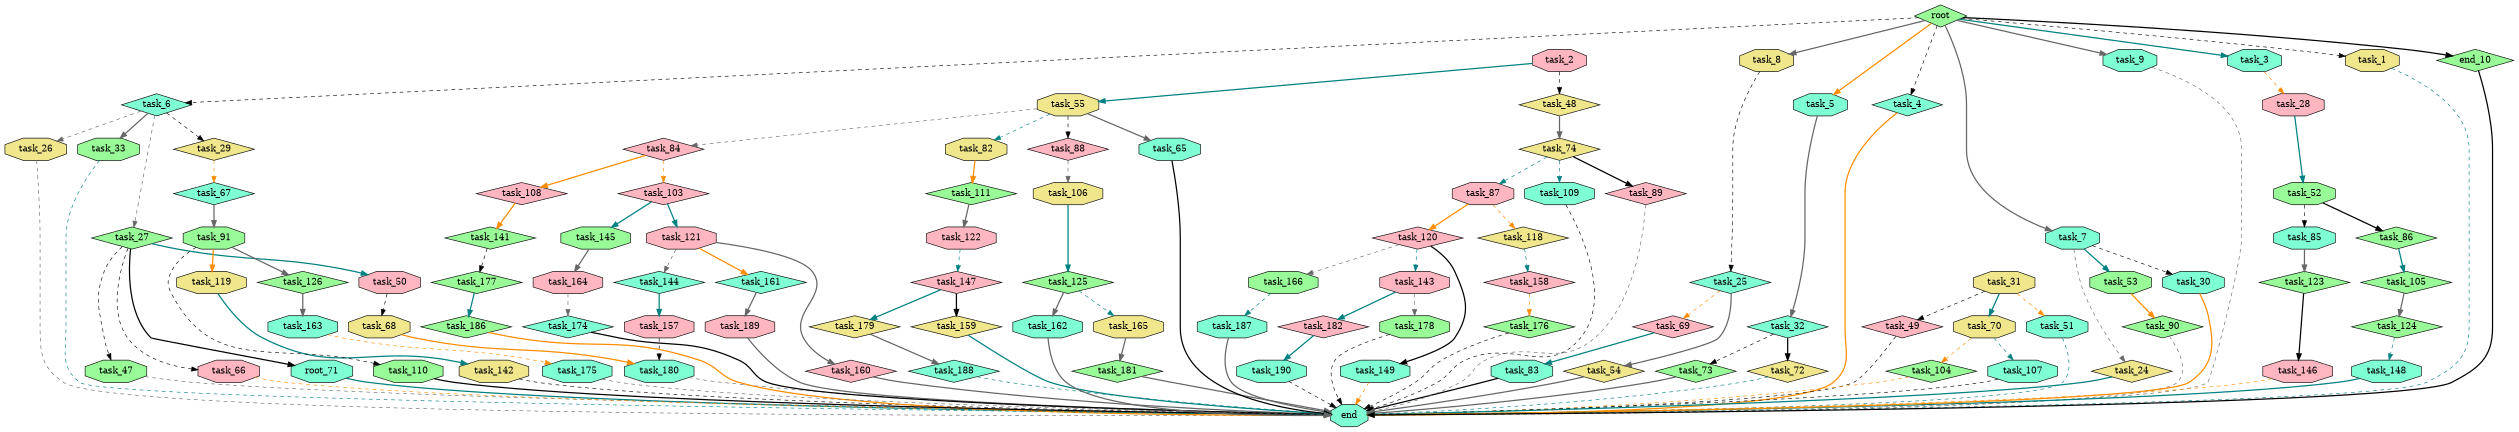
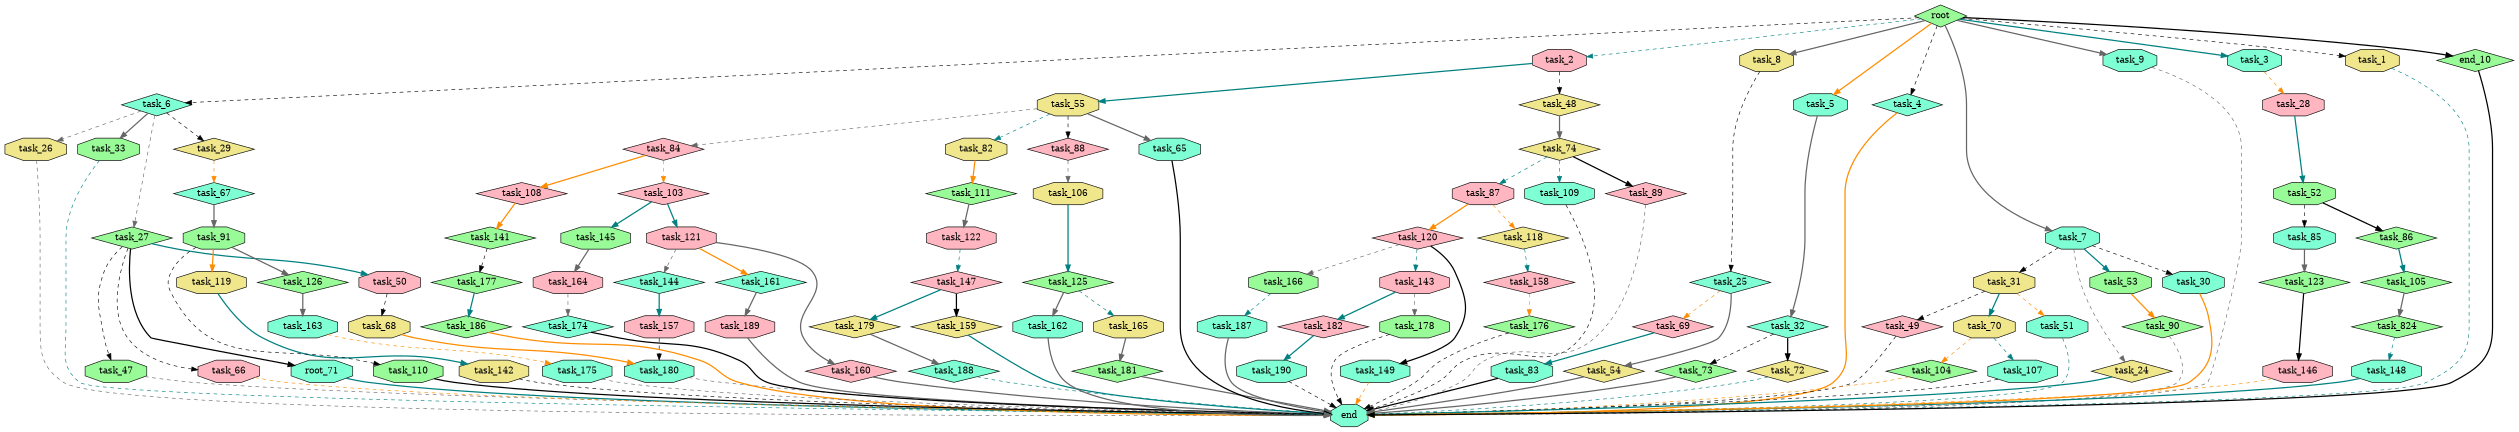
  digraph {
    fontname="DejaVu Serif"
    node [fillcolor=aquamarine fontname="DejaVu Serif" shape=octagon style=filled]
    edge [color=gray40 fontname="DejaVu Serif" style=bold]
    task_180
    end
    task_27 [fillcolor=palegreen shape=diamond]
    task_50 [fillcolor=lightpink]
    n5 [label=root_71]
    task_47 [fillcolor=palegreen]
    task_66 [fillcolor=lightpink]
    task_68 [fillcolor=khaki]
    task_149
    task_119 [fillcolor=khaki]
    task_142 [fillcolor=khaki]
    task_181 [fillcolor=palegreen shape=diamond]
    task_83
    task_187
    task_32 [shape=diamond]
    task_5
    task_73 [fillcolor=palegreen shape=diamond]
    task_72 [fillcolor=khaki shape=diamond]
    task_4 [shape=diamond]
    task_121 [fillcolor=lightpink]
    task_160 [fillcolor=lightpink shape=diamond]
    task_144 [shape=diamond]
    task_161 [shape=diamond]
    task_157 [fillcolor=lightpink]
    task_189 [fillcolor=lightpink]
    task_84 [fillcolor=lightpink shape=diamond]
    task_103 [fillcolor=lightpink shape=diamond]
    task_108 [fillcolor=lightpink shape=diamond]
    task_145 [fillcolor=palegreen]
    task_141 [fillcolor=palegreen shape=diamond]
    task_147 [fillcolor=lightpink shape=diamond]
    task_179 [fillcolor=khaki shape=diamond]
    task_159 [fillcolor=khaki shape=diamond]
    task_188 [shape=diamond]
    task_90 [fillcolor=palegreen shape=diamond]
    task_190
    task_143 [fillcolor=lightpink]
    task_178 [fillcolor=palegreen]
    task_182 [fillcolor=lightpink shape=diamond]
    task_26 [fillcolor=khaki]
    task_164 [fillcolor=lightpink]
    task_118 [fillcolor=khaki shape=diamond]
    task_158 [fillcolor=lightpink shape=diamond]
    task_176 [fillcolor=palegreen shape=diamond]
    task_177 [fillcolor=palegreen shape=diamond]
    task_186 [fillcolor=palegreen shape=diamond]
    task_31 [fillcolor=khaki]
    task_51
    task_70 [fillcolor=khaki]
    task_49 [fillcolor=lightpink shape=diamond]
    task_104 [fillcolor=palegreen shape=diamond]
    task_107
    task_28 [fillcolor=lightpink]
    task_52 [fillcolor=palegreen]
    task_86 [fillcolor=palegreen shape=diamond]
    task_85
    task_55 [fillcolor=khaki]
    task_88 [fillcolor=lightpink shape=diamond]
    task_82 [fillcolor=khaki]
    task_65
    task_106 [fillcolor=khaki]
    task_111 [fillcolor=palegreen shape=diamond]
    task_125 [fillcolor=palegreen shape=diamond]
    task_122 [fillcolor=lightpink]
    task_9
    task_54 [fillcolor=khaki shape=diamond]
    task_174 [shape=diamond]
    task_105 [fillcolor=palegreen shape=diamond]
    task_123 [fillcolor=palegreen shape=diamond]
    task_8 [fillcolor=khaki]
    task_25 [shape=diamond]
    task_69 [fillcolor=lightpink shape=diamond]
-   task_124 [fillcolor=palegreen shape=diamond]
+   task_124 [fillcolor=palegreen shape=diamond label=task_824]
    task_91 [fillcolor=palegreen]
    task_126 [fillcolor=palegreen shape=diamond]
    task_110 [fillcolor=palegreen]
    task_163
    task_166 [fillcolor=palegreen]
    task_74 [fillcolor=khaki shape=diamond]
    task_87 [fillcolor=lightpink]
    task_109
    task_89 [fillcolor=lightpink shape=diamond]
    task_120 [fillcolor=lightpink shape=diamond]
    task_148
    task_33 [fillcolor=palegreen]
    task_24 [fillcolor=khaki shape=diamond]
    task_146 [fillcolor=lightpink]
    task_165 [fillcolor=khaki]
    task_162
    task_6 [shape=diamond]
    task_29 [fillcolor=khaki shape=diamond]
    task_67 [shape=diamond]
    task_3
    task_175
    task_30
    task_48 [fillcolor=khaki shape=diamond]
    task_2 [fillcolor=lightpink]
    task_1 [fillcolor=khaki]
    n99 [fillcolor=palegreen label=end_10 shape=diamond]
    task_7
    task_53 [fillcolor=palegreen]
    root [fillcolor=palegreen shape=diamond]
    task_180 -> end [style=dashed]
    task_27 -> task_50 [color=teal]
    task_27 -> n5 [color=black]
    task_27 -> task_47 [color=black style=dashed]
    task_27 -> task_66 [color=black style=dashed]
    task_50 -> task_68 [color=black style=dashed]
    n5 -> end [color=teal]
    task_47 -> end [style=dashed]
    task_66 -> end [color=darkorange style=dashed]
    task_68 -> task_180 [color=darkorange]
    task_149 -> end [color=darkorange style=dashed]
    task_119 -> task_142 [color=teal]
    task_142 -> end [color=black style=dashed]
    task_181 -> end
    task_83 -> end [color=black]
    task_187 -> end
    task_32 -> task_73 [color=black style=dashed]
    task_32 -> task_72 [color=black]
    task_5 -> task_32
    task_73 -> end
    task_72 -> end [color=teal style=dashed]
    task_4 -> end [color=darkorange]
    task_121 -> task_160
    task_121 -> task_144 [style=dashed]
    task_121 -> task_161 [color=darkorange]
    task_160 -> end
    task_144 -> task_157 [color=teal]
    task_161 -> task_189
    task_157 -> task_180 [color=black style=dashed]
    task_189 -> end
    task_84 -> task_103 [color=darkorange style=dashed]
    task_84 -> task_108 [color=darkorange]
    task_103 -> task_121 [color=teal]
    task_103 -> task_145 [color=teal]
    task_108 -> task_141 [color=darkorange]
    task_145 -> task_164
    task_141 -> task_177 [color=black style=dashed]
    task_147 -> task_179 [color=teal]
    task_147 -> task_159 [color=black]
    task_179 -> task_188
    task_159 -> end [color=teal]
    task_188 -> end [color=teal style=dashed]
    task_90 -> end [style=dashed]
    task_190 -> end [color=black style=dashed]
    task_143 -> task_178 [style=dashed]
    task_143 -> task_182 [color=teal]
    task_178 -> end [color=black style=dashed]
    task_182 -> task_190 [color=teal]
    task_26 -> end [style=dashed]
    task_164 -> task_174 [style=dashed]
    task_118 -> task_158 [color=teal style=dashed]
    task_158 -> task_176 [color=darkorange style=dashed]
    task_176 -> end [color=black style=dashed]
    task_177 -> task_186 [color=teal]
    task_186 -> end [color=darkorange]
    task_31 -> task_51 [color=darkorange style=dashed]
    task_31 -> task_70 [color=teal]
    task_31 -> task_49 [color=black style=dashed]
    task_51 -> end [color=teal style=dashed]
    task_70 -> task_104 [color=darkorange style=dashed]
    task_70 -> task_107 [color=teal style=dashed]
    task_49 -> end [color=black style=dashed]
    task_104 -> end [color=darkorange style=dashed]
    task_107 -> end [color=black style=dashed]
    task_28 -> task_52 [color=teal]
    task_52 -> task_86 [color=black]
    task_52 -> task_85 [color=black style=dashed]
    task_86 -> task_105 [color=teal]
    task_85 -> task_123
    task_55 -> task_84 [style=dashed]
    task_55 -> task_88 [color=black style=dashed]
    task_55 -> task_82 [color=teal style=dashed]
    task_55 -> task_65
    task_88 -> task_106 [style=dashed]
    task_82 -> task_111 [color=darkorange]
    task_65 -> end [color=black]
    task_106 -> task_125 [color=teal]
    task_111 -> task_122
    task_125 -> task_165 [color=teal style=dashed]
    task_125 -> task_162
    task_122 -> task_147 [color=teal style=dashed]
    task_9 -> end [style=dashed]
    task_54 -> end
    task_174 -> end [color=black]
    task_105 -> task_124
    task_123 -> task_146 [color=black]
    task_8 -> task_25 [color=black style=dashed]
    task_25 -> task_54
    task_25 -> task_69 [color=darkorange style=dashed]
    task_69 -> task_83 [color=teal]
    task_124 -> task_148 [color=teal style=dashed]
    task_91 -> task_119 [color=darkorange]
    task_91 -> task_126
    task_91 -> task_110 [color=black style=dashed]
    task_126 -> task_163
    task_110 -> end [color=black]
    task_163 -> task_175 [color=darkorange style=dashed]
    task_166 -> task_187 [color=teal style=dashed]
    task_74 -> task_87 [color=teal style=dashed]
    task_74 -> task_109 [color=teal style=dashed]
    task_74 -> task_89 [color=black]
    task_87 -> task_118 [color=darkorange style=dashed]
    task_87 -> task_120 [color=darkorange]
    task_109 -> end [color=black style=dashed]
    task_89 -> end [style=dashed]
    task_120 -> task_149 [color=black]
    task_120 -> task_143 [color=teal style=dashed]
    task_120 -> task_166 [style=dashed]
    task_148 -> end [color=teal]
    task_33 -> end [color=teal style=dashed]
    task_24 -> end [color=teal]
    task_146 -> end [color=darkorange style=dashed]
    task_165 -> task_181
    task_162 -> end
    task_6 -> task_27 [style=dashed]
    task_6 -> task_26 [style=dashed]
    task_6 -> task_33
    task_6 -> task_29 [color=black style=dashed]
    task_29 -> task_67 [color=darkorange style=dashed]
    task_67 -> task_91
    task_3 -> task_28 [color=darkorange style=dashed]
    task_175 -> end [style=dashed]
    task_30 -> end [color=darkorange]
    task_48 -> task_74
    task_2 -> task_55 [color=teal]
    task_2 -> task_48 [color=black style=dashed]
    task_1 -> end [color=teal style=dashed]
    n99 -> end [color=black]
+   task_7 -> task_31 [color=black style=dashed]
    task_7 -> task_24 [style=dashed]
    task_7 -> task_30 [color=black style=dashed]
    task_7 -> task_53 [color=teal]
    task_53 -> task_90 [color=darkorange]
    root -> task_5 [color=darkorange]
    root -> task_4 [color=black style=dashed]
    root -> task_9
    root -> task_8
    root -> task_6 [color=black style=dashed]
    root -> task_3 [color=teal]
+   root -> task_2 [color=teal style=dashed]
    root -> task_1 [color=black style=dashed]
    root -> n99 [color=black]
    root -> task_7
  }
